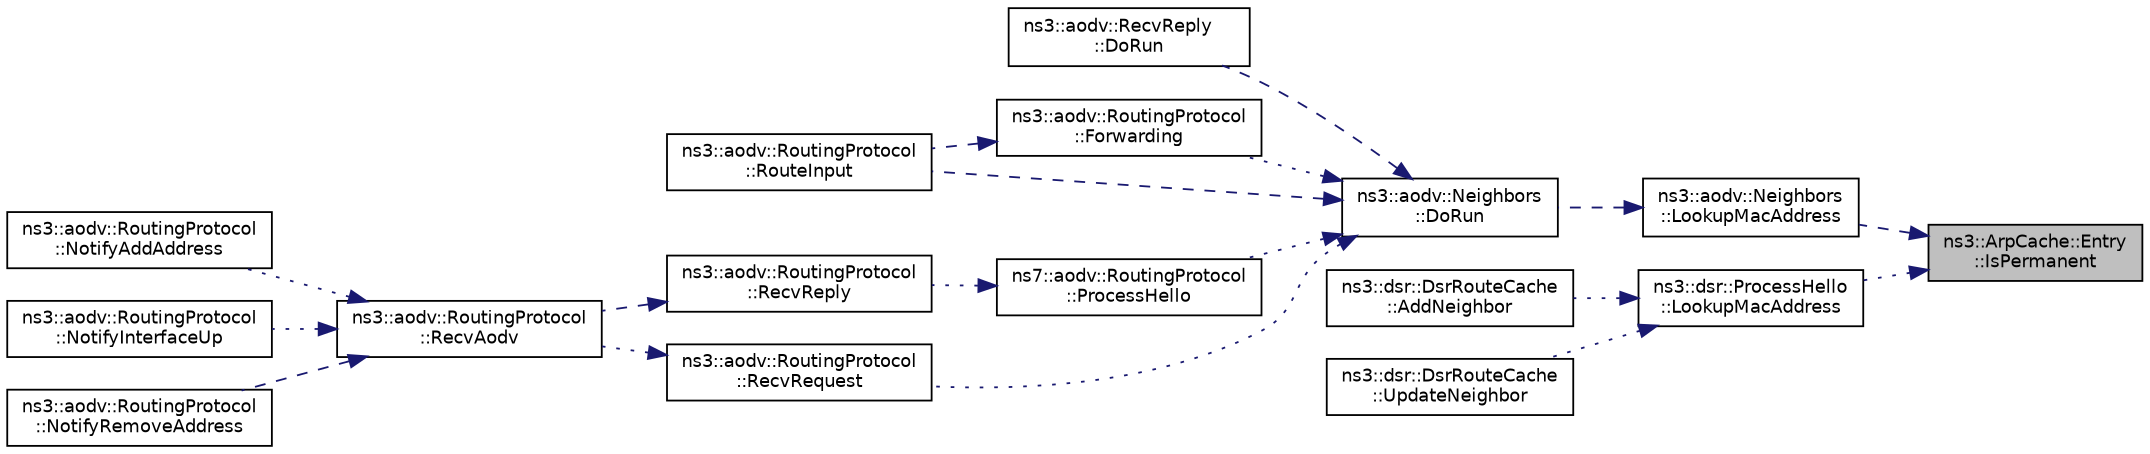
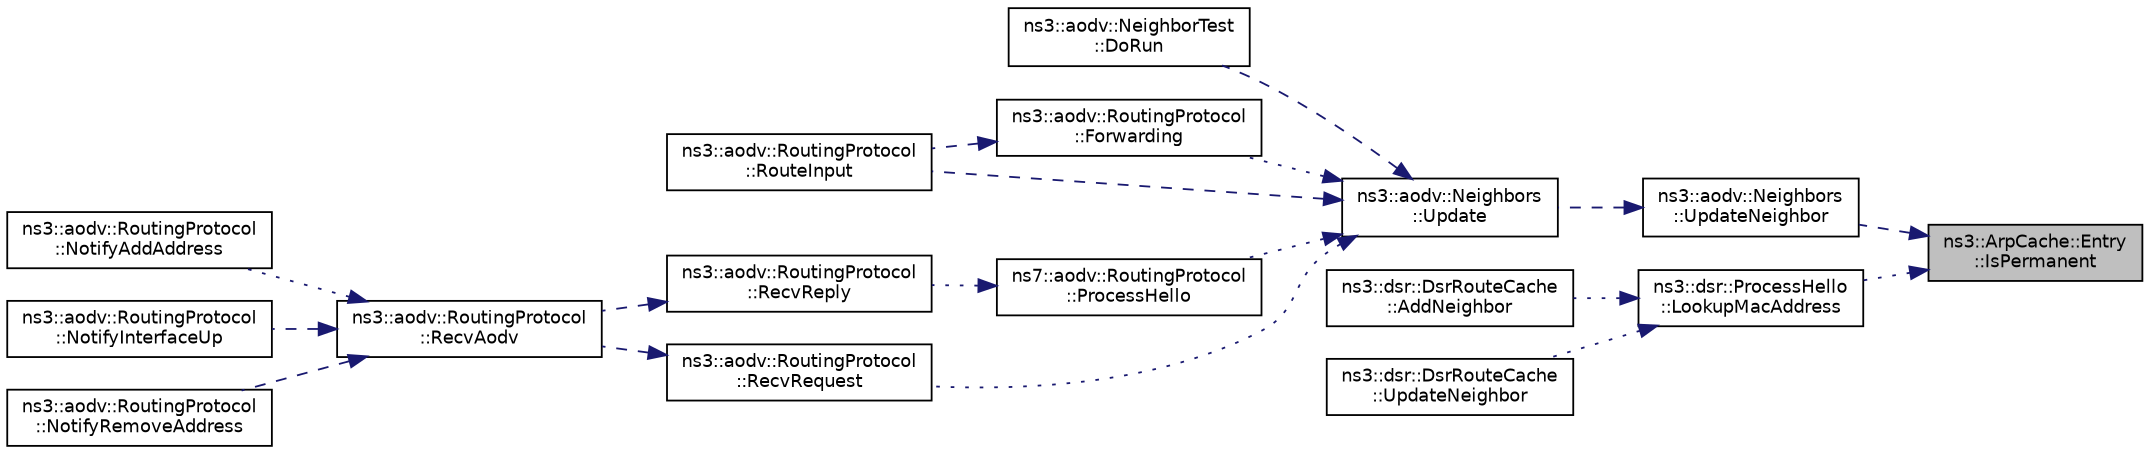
  digraph {
    rankdir=RL
    node [color=black fillcolor=white fontname=Helvetica fontsize=10 shape=record style=filled]
    edge [color=midnightblue dir=back fontname=Helvetica fontsize=10 labelfontname=Helvetica labelfontsize=10 style=dotted]
    n1 [fillcolor=grey75 fontcolor=black height=0.2 label="ns3::ArpCache::Entry\l::IsPermanent" width=0.4]
-   n2 [height=0.2 label="ns3::aodv::Neighbors\l::LookupMacAddress" width=0.4]
+   n2 [height=0.2 label="ns3::aodv::Neighbors\l::UpdateNeighbor" width=0.4]
    n3 [height=0.2 label="ns3::dsr::ProcessHello\l::LookupMacAddress" width=0.4]
-   n4 [height=0.2 label="ns3::aodv::Neighbors\l::DoRun" width=0.4]
+   n4 [height=0.2 label="ns3::aodv::Neighbors\l::Update" width=0.4]
    n5 [height=0.2 label="ns3::dsr::DsrRouteCache\l::AddNeighbor" width=0.4]
    n6 [height=0.2 label="ns3::dsr::DsrRouteCache\l::UpdateNeighbor" width=0.4]
-   n7 [height=0.2 label="ns3::aodv::RecvReply\l::DoRun" width=0.4]
+   n7 [height=0.2 label="ns3::aodv::NeighborTest\l::DoRun" width=0.4]
    n8 [height=0.2 label="ns3::aodv::RoutingProtocol\l::Forwarding" width=0.4]
    n9 [height=0.2 label="ns3::aodv::RoutingProtocol\l::RouteInput" width=0.4]
    n10 [height=0.2 label="ns7::aodv::RoutingProtocol\l::ProcessHello" width=0.4]
    n11 [height=0.2 label="ns3::aodv::RoutingProtocol\l::RecvRequest" width=0.4]
    n12 [height=0.2 label="ns3::aodv::RoutingProtocol\l::RecvReply" width=0.4]
    n13 [height=0.2 label="ns3::aodv::RoutingProtocol\l::RecvAodv" width=0.4]
    n14 [height=0.2 label="ns3::aodv::RoutingProtocol\l::NotifyAddAddress" width=0.4]
    n15 [height=0.2 label="ns3::aodv::RoutingProtocol\l::NotifyInterfaceUp" width=0.4]
    n16 [height=0.2 label="ns3::aodv::RoutingProtocol\l::NotifyRemoveAddress" width=0.4]
    n1 -> n2 [style=dashed]
    n1 -> n3
    n2 -> n4 [style=dashed]
    n3 -> n5
    n3 -> n6
    n4 -> n7 [style=dashed]
    n4 -> n8
    n4 -> n9 [style=dashed]
    n4 -> n10
    n4 -> n11
    n8 -> n9 [style=dashed]
    n10 -> n12
-   n11 -> n13
+   n11 -> n13 [style=dashed]
    n12 -> n13 [style=dashed]
    n13 -> n14
-   n13 -> n15
+   n13 -> n15 [style=dashed]
    n13 -> n16 [style=dashed]
  }
